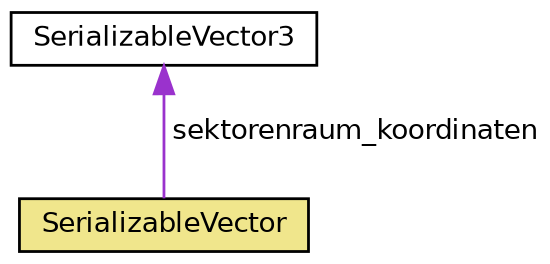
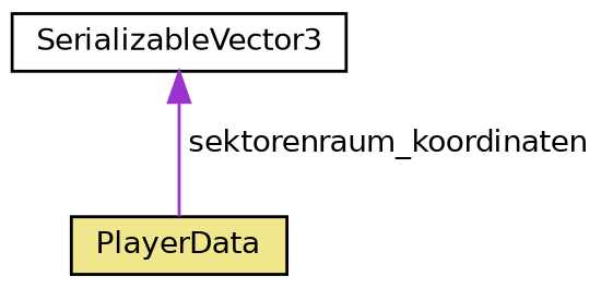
  digraph {
    node [color=black fontname=Helvetica fontsize=10 shape=record style=filled]
-   n1 [fillcolor=khaki fontcolor=black height=0.2 label=SerializableVector width=0.4]
+   n1 [fillcolor=khaki fontcolor=black height=0.2 label=PlayerData width=0.4]
    n2 [fillcolor=white height=0.2 label=SerializableVector3 width=0.4]
    n2 -> n1 [color=darkorchid3 dir=back fontname=Helvetica fontsize=10 label=" sektorenraum_koordinaten" labelfontname=Helvetica labelfontsize=10 style=solid]
  }
